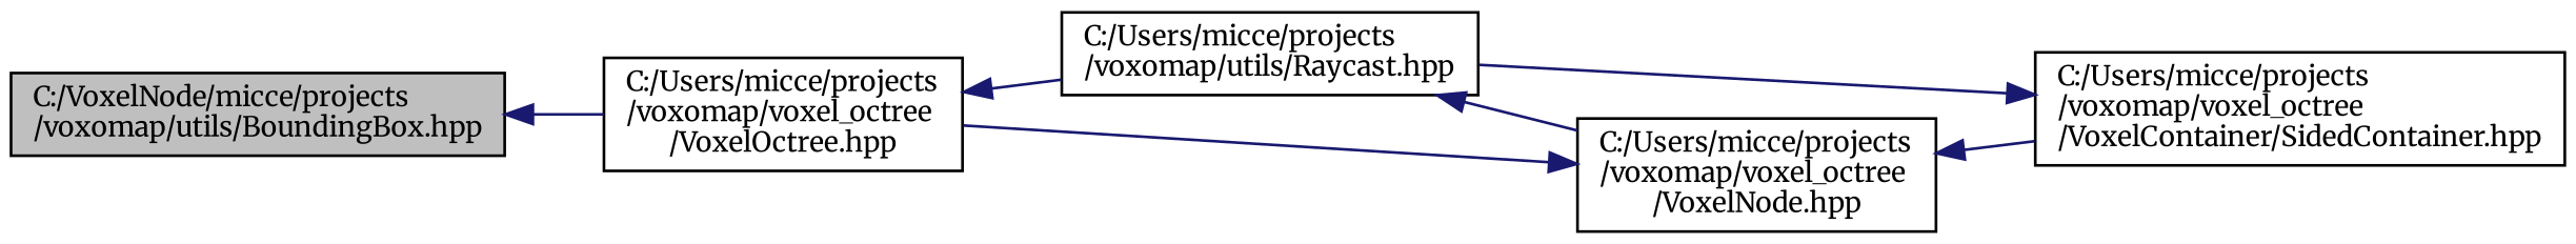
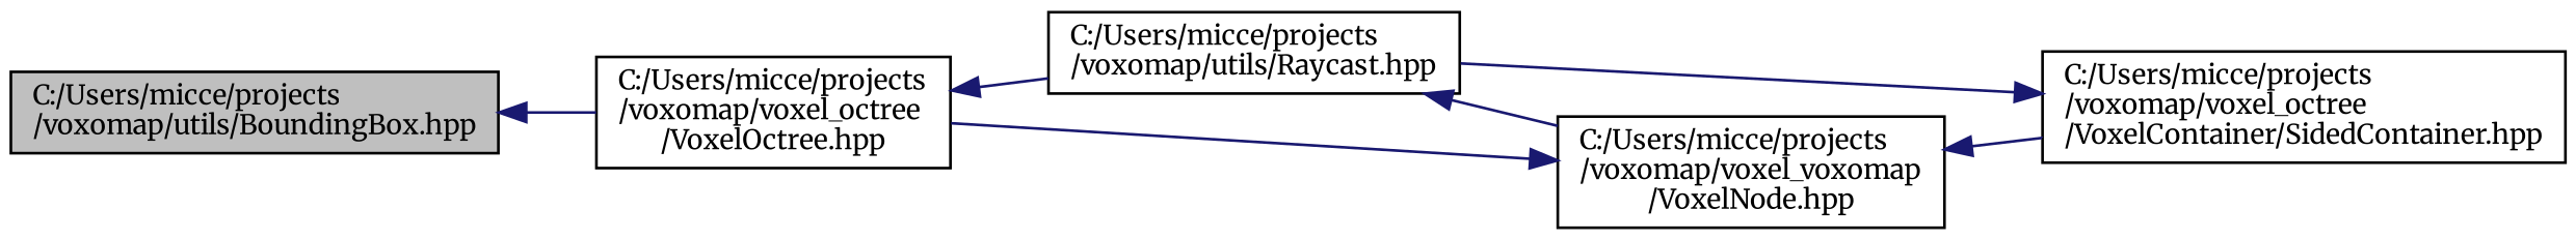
  digraph {
    fontname=Merriweather
    rankdir=LR
    node [color=black fillcolor=white fontname=Merriweather fontsize=10 shape=record style=filled]
    edge [color=midnightblue dir=back fontname=Merriweather fontsize=10 labelfontname=Helvetica labelfontsize=10 style=solid]
-   n1 [fillcolor=grey75 fontcolor=black height=0.2 label="C:/VoxelNode/micce/projects\l/voxomap/utils/BoundingBox.hpp" width=0.4]
+   n1 [fillcolor=grey75 fontcolor=black height=0.2 label="C:/Users/micce/projects\l/voxomap/utils/BoundingBox.hpp" width=0.4]
    n2 [height=0.2 label="C:/Users/micce/projects\l/voxomap/voxel_octree\l/VoxelOctree.hpp" width=0.4]
-   n3 [height=0.2 label="C:/Users/micce/projects\l/voxomap/voxel_octree\l/VoxelNode.hpp" width=0.4]
+   n3 [height=0.2 label="C:/Users/micce/projects\l/voxomap/voxel_voxomap\l/VoxelNode.hpp" width=0.4]
    n4 [height=0.2 label="C:/Users/micce/projects\l/voxomap/voxel_octree\l/VoxelContainer/SidedContainer.hpp" width=0.4]
    n5 [height=0.2 label="C:/Users/micce/projects\l/voxomap/utils/Raycast.hpp" width=0.4]
    n1 -> n2
    n2 -> n5
    n3 -> n2
    n3 -> n4
    n4 -> n5
    n5 -> n3
  }
